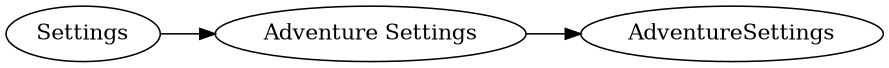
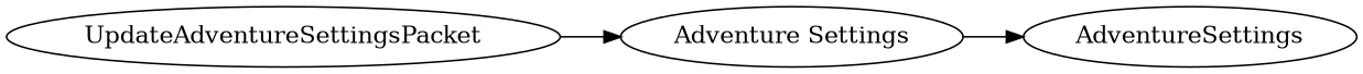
  digraph {
    rankdir=LR
    n1 [label=AdventureSettings]
-   n2 [label=Settings]
+   n2 [label=UpdateAdventureSettingsPacket]
    n3 [label="Adventure Settings"]
    subgraph sub_1 {
      rank=max
      n1
    }
    n2 -> n3
    n3 -> n1
  }
